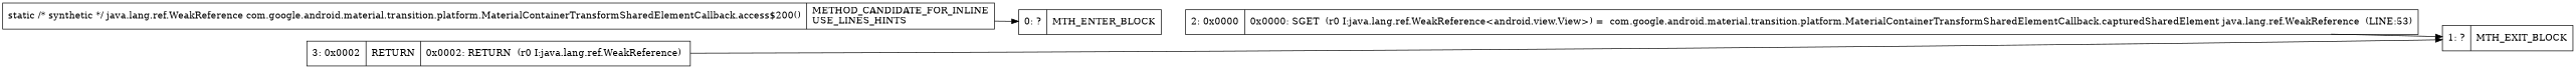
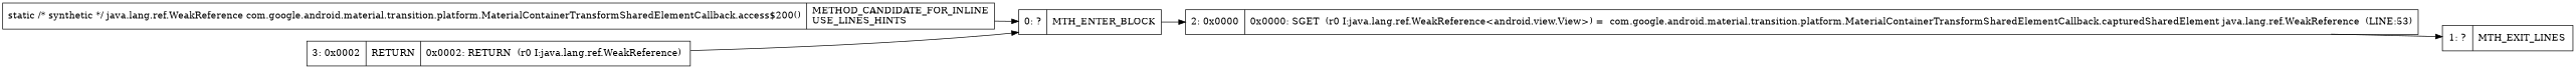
  digraph {
    rankdir=LR
    node [shape=record]
    n1 [label="{0\:\ ?|MTH_ENTER_BLOCK\l}"]
    n2 [label="{2\:\ 0x0000|0x0000: SGET  (r0 I:java.lang.ref.WeakReference\<android.view.View\>) =  com.google.android.material.transition.platform.MaterialContainerTransformSharedElementCallback.capturedSharedElement java.lang.ref.WeakReference  (LINE:53)\l}"]
-   n3 [label="{1\:\ ?|MTH_EXIT_BLOCK\l}"]
+   n3 [label="{1\:\ ?|MTH_EXIT_LINES\l}"]
    n4 [label="{3\:\ 0x0002|RETURN\l|0x0002: RETURN  (r0 I:java.lang.ref.WeakReference) \l}"]
    n5 [label="{static \/* synthetic *\/ java.lang.ref.WeakReference com.google.android.material.transition.platform.MaterialContainerTransformSharedElementCallback.access$200()  | METHOD_CANDIDATE_FOR_INLINE\lUSE_LINES_HINTS\l}"]
+   n1 -> n2
    n2 -> n3
-   n4 -> n3
+   n4 -> n1
    n5 -> n1
  }
